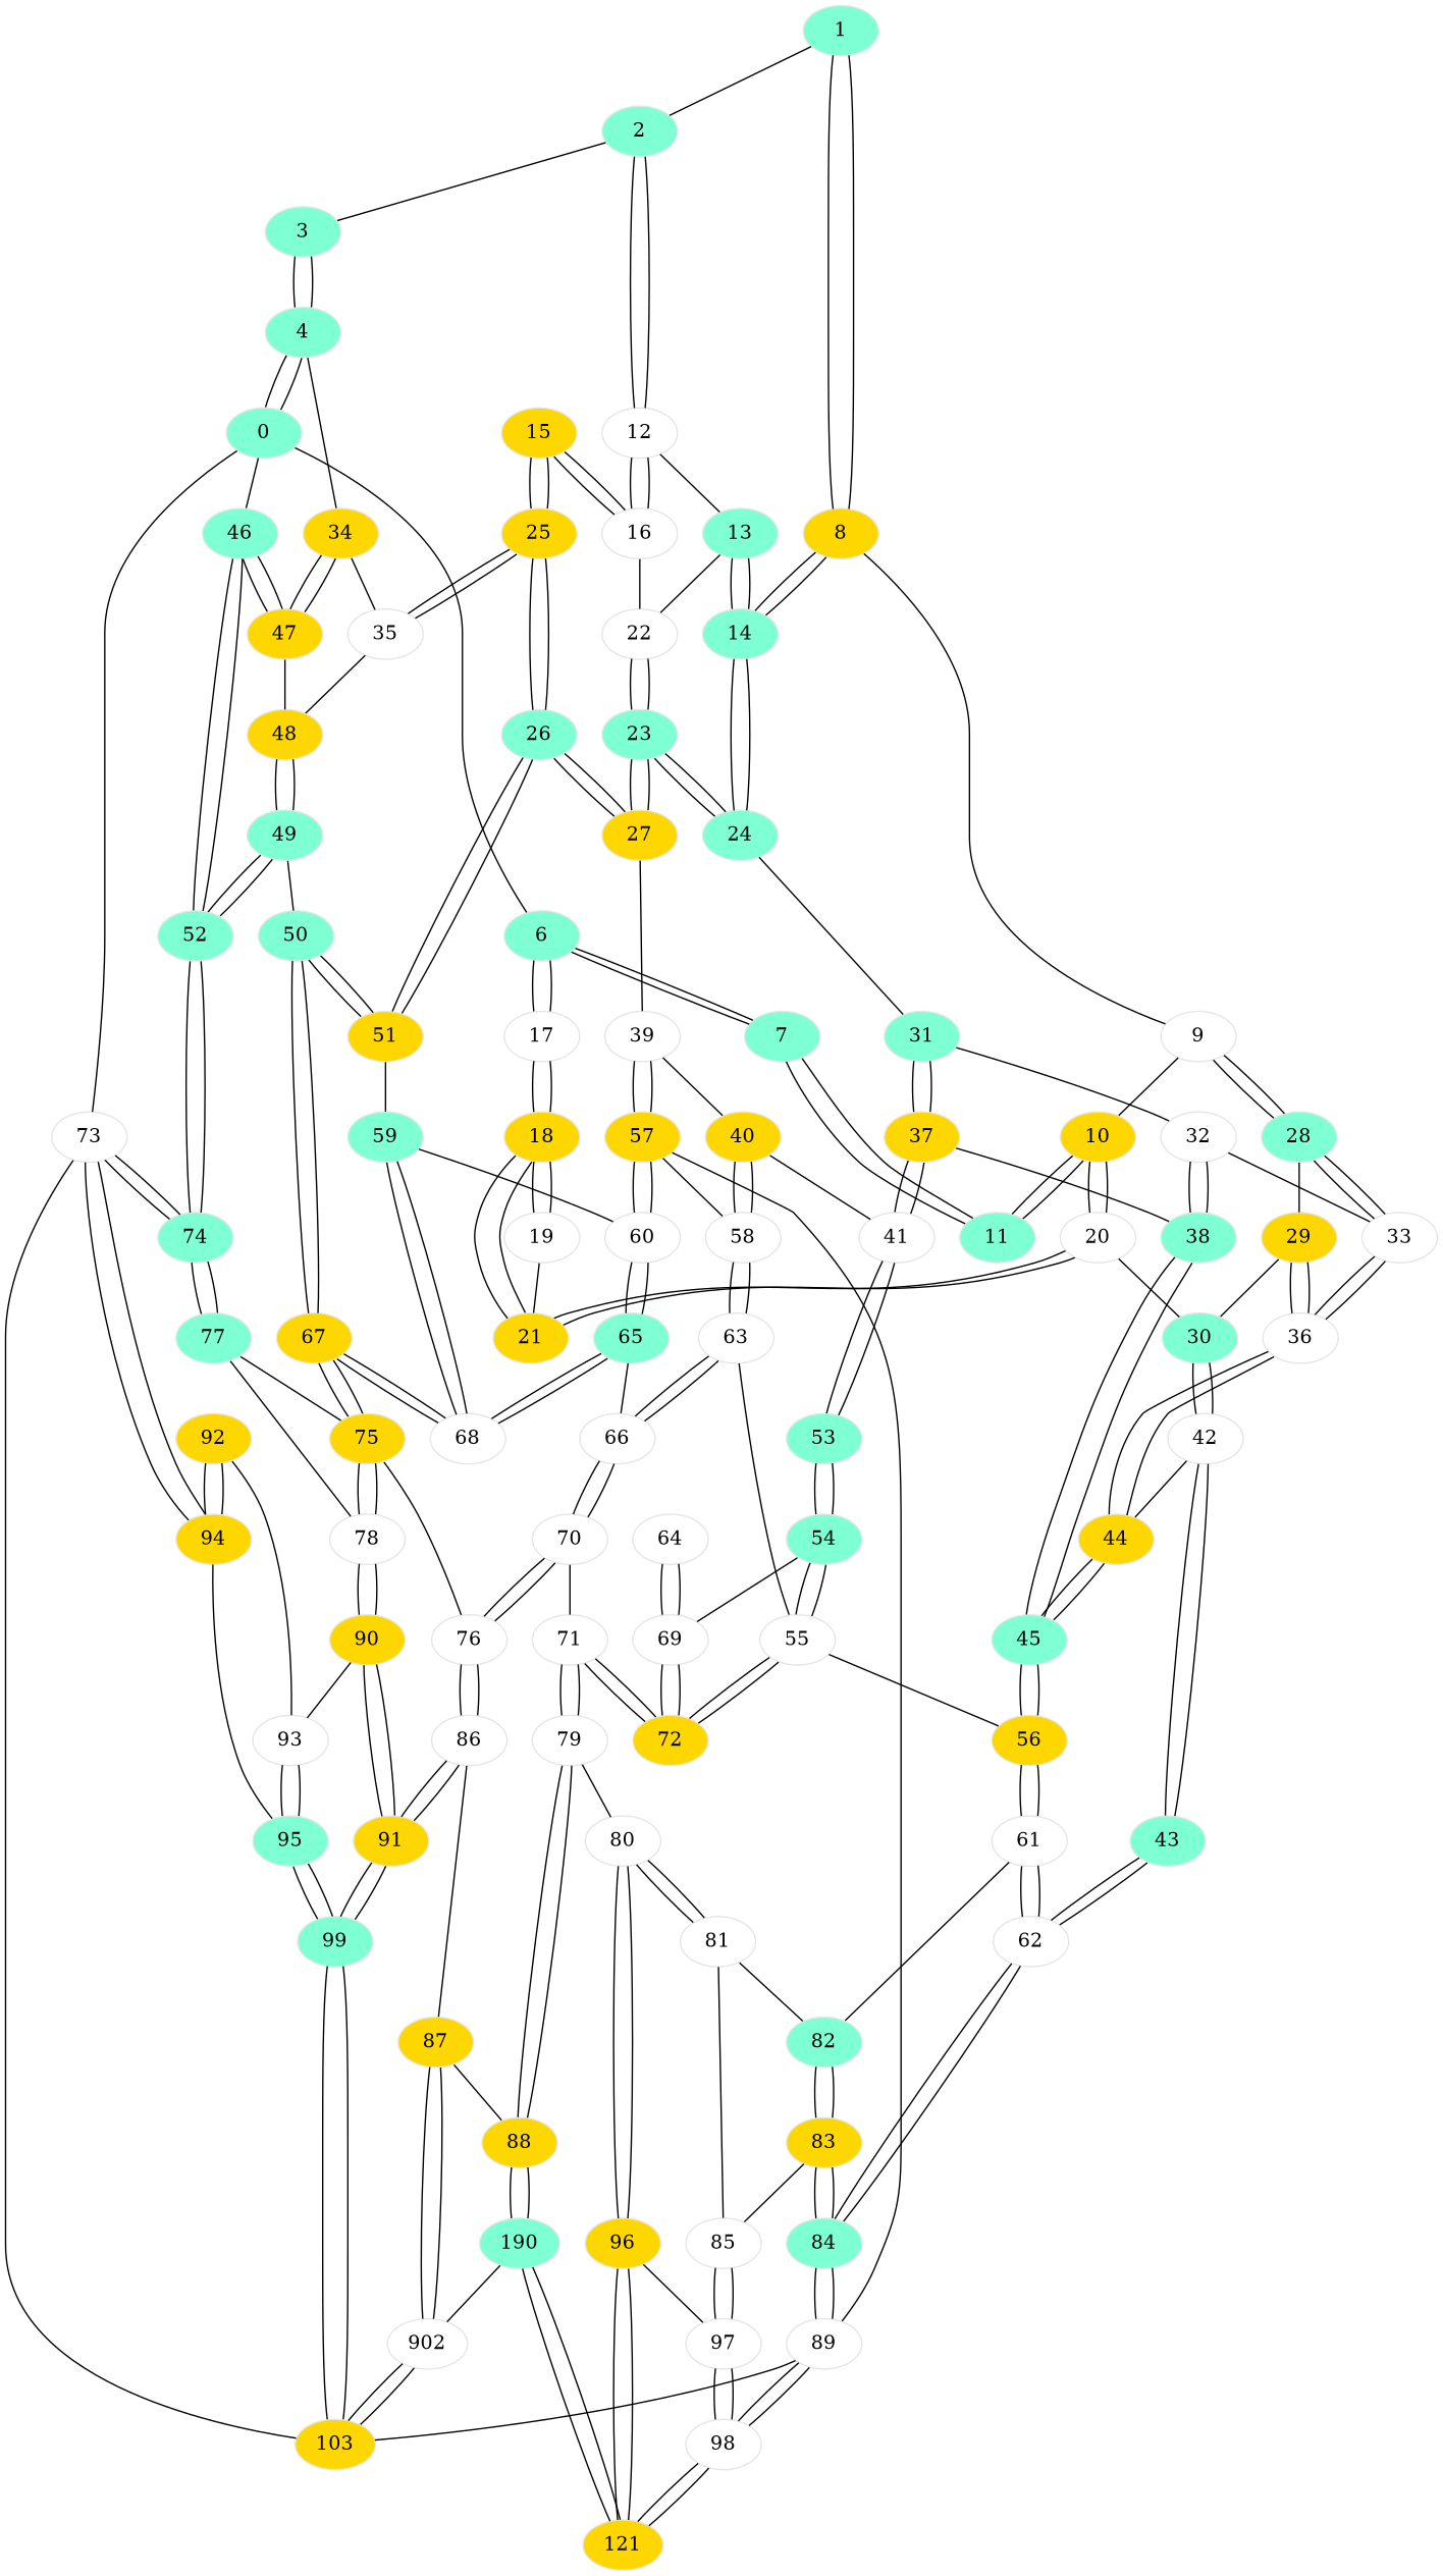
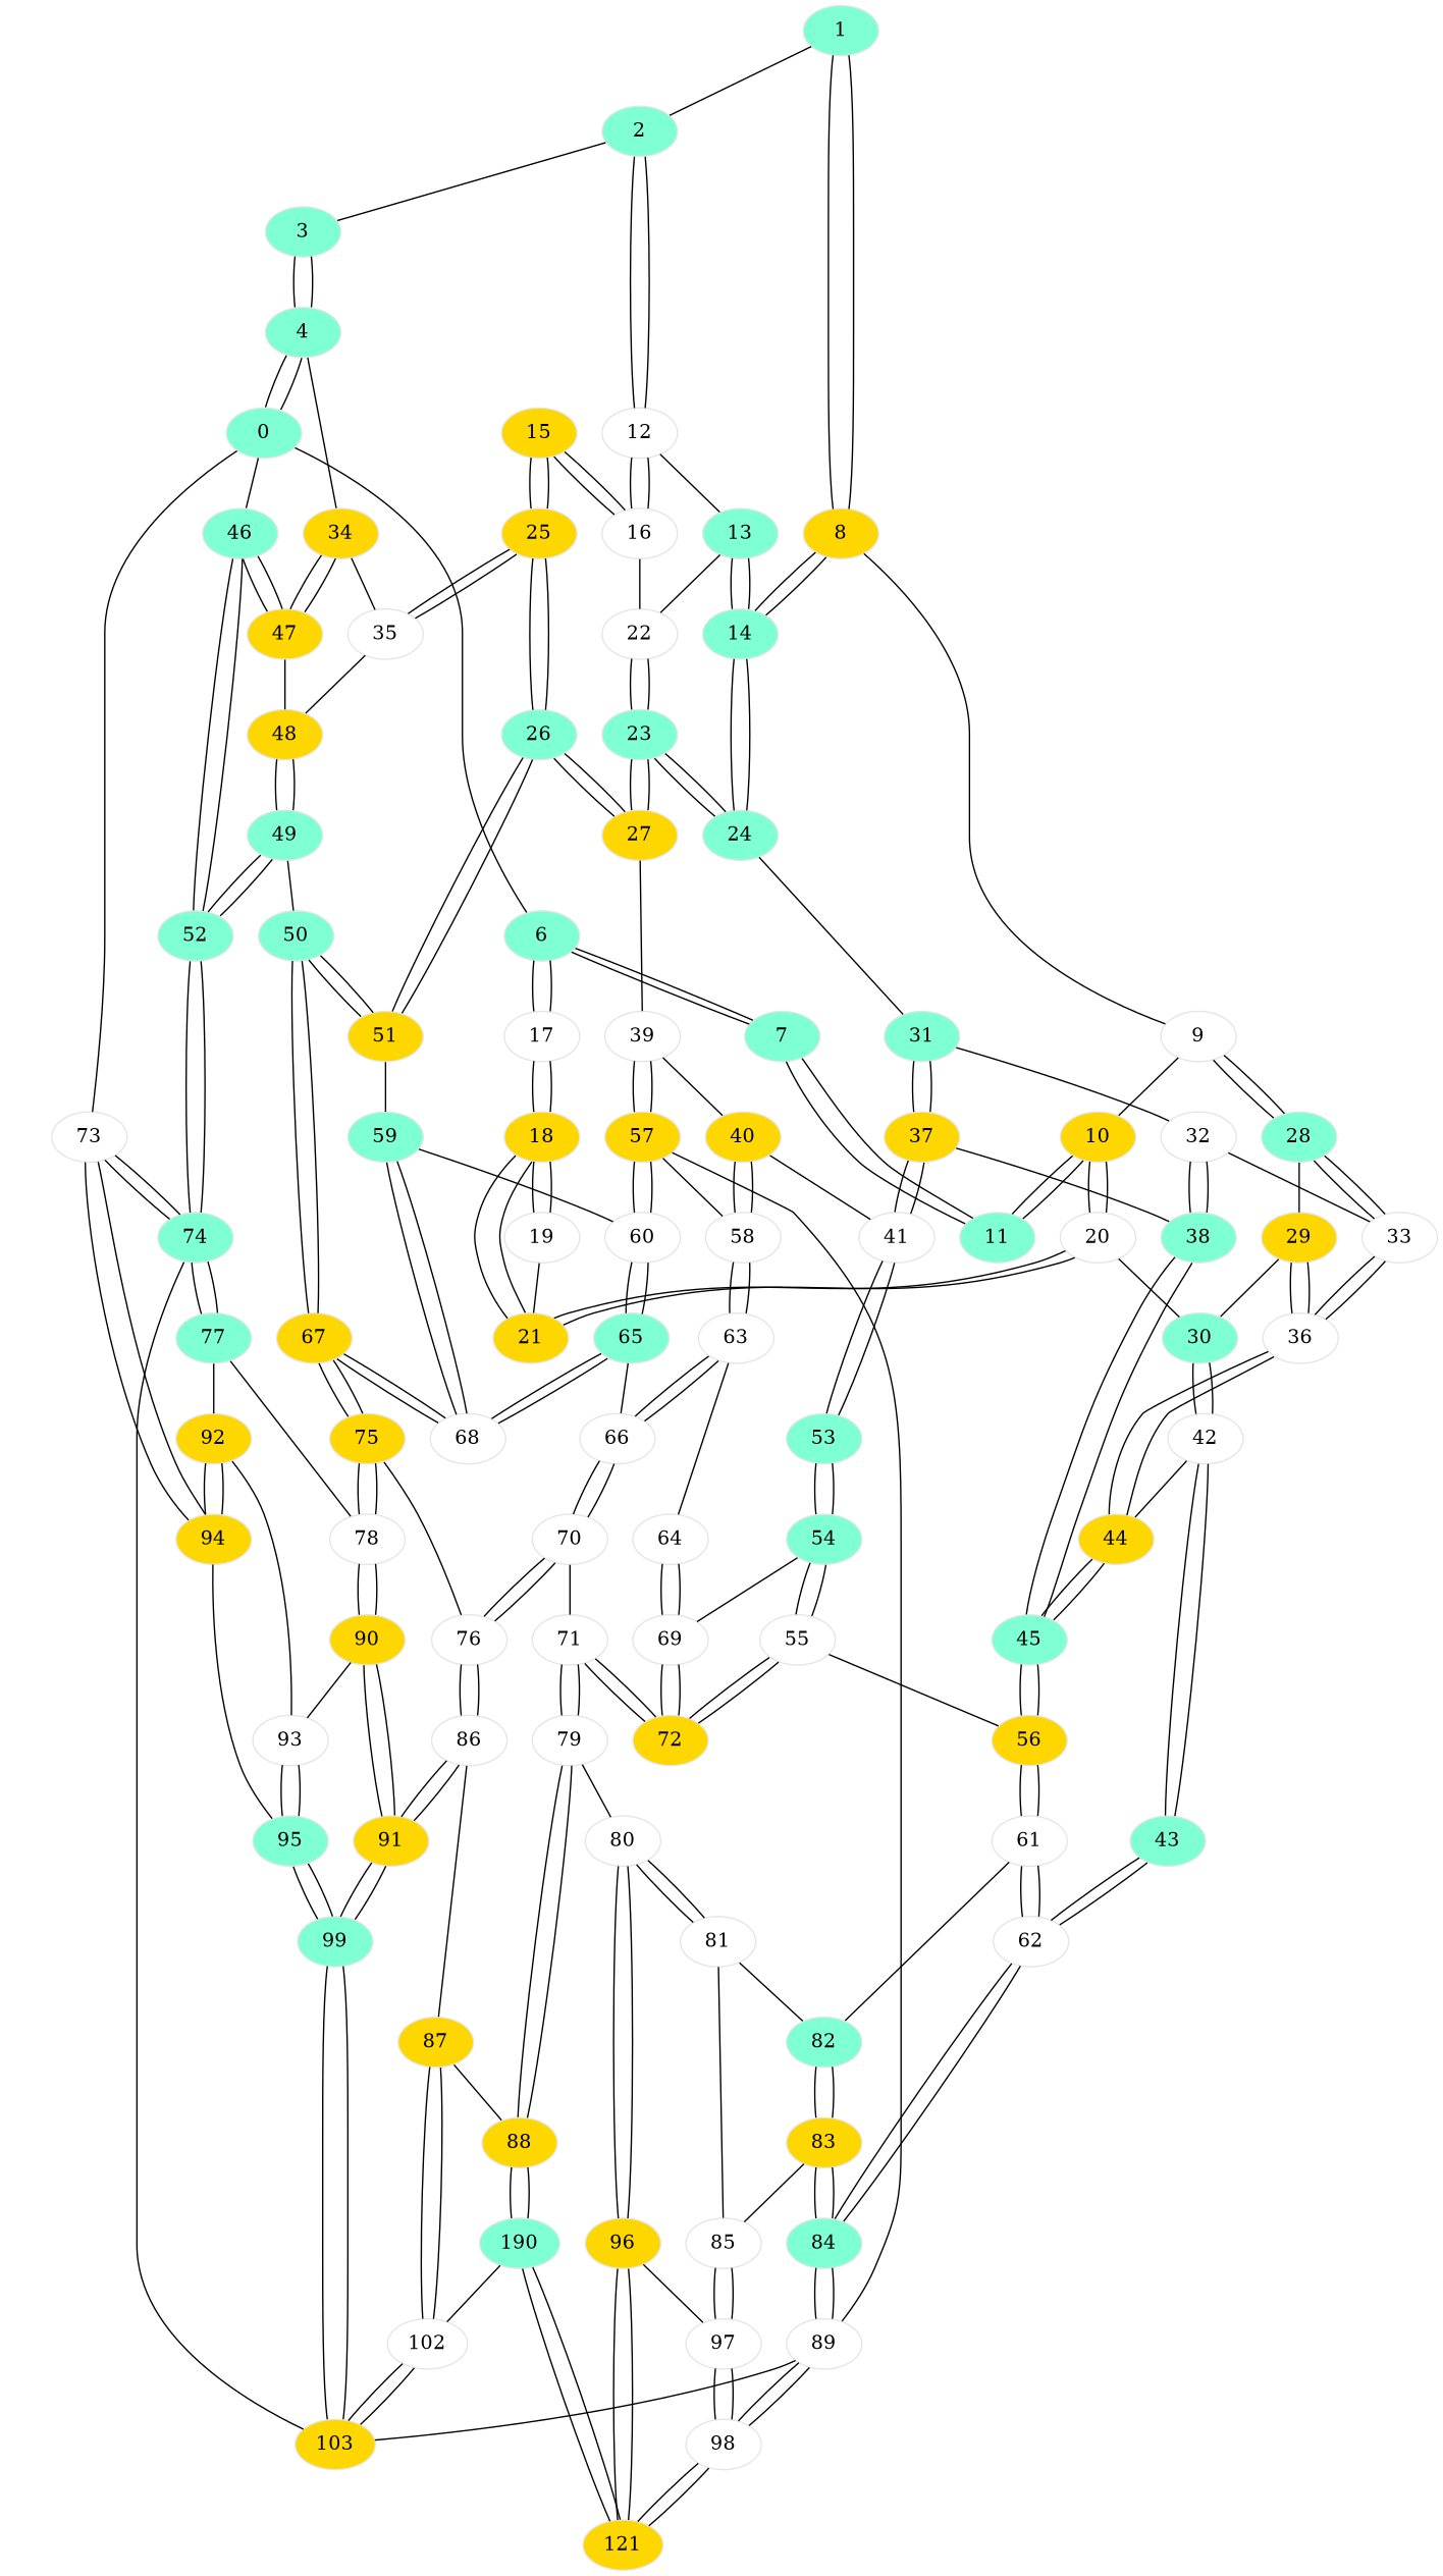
  graph {
    node [color=gray90 fillcolor=white style=filled]
    1 [fillcolor=aquamarine]
    2 [fillcolor=aquamarine]
    8 [fillcolor=gold]
    3 [fillcolor=aquamarine]
    12
    9
    14 [fillcolor=aquamarine]
    4 [fillcolor=aquamarine]
    13 [fillcolor=aquamarine]
    16
    n11 [fillcolor=aquamarine label=0]
    34 [fillcolor=gold]
    15 [fillcolor=gold]
    25 [fillcolor=gold]
    6 [fillcolor=aquamarine]
    46 [fillcolor=aquamarine]
    73
    35
    47 [fillcolor=gold]
    7 [fillcolor=aquamarine]
    17
    52 [fillcolor=aquamarine]
    74 [fillcolor=aquamarine]
    94 [fillcolor=gold]
    103 [fillcolor=gold]
    11 [fillcolor=aquamarine]
    18 [fillcolor=gold]
    89
    98
    10 [fillcolor=gold]
    28 [fillcolor=aquamarine]
    24 [fillcolor=aquamarine]
    20
    29 [fillcolor=gold]
    33
    21 [fillcolor=gold]
    30 [fillcolor=aquamarine]
    22
    23 [fillcolor=aquamarine]
    31 [fillcolor=aquamarine]
    26 [fillcolor=aquamarine]
    19
    43 [fillcolor=aquamarine]
    62
    42
    27 [fillcolor=gold]
    39
    32
    37 [fillcolor=gold]
    51 [fillcolor=gold]
    48 [fillcolor=gold]
    59 [fillcolor=aquamarine]
    40 [fillcolor=gold]
    57 [fillcolor=gold]
    36
    44 [fillcolor=gold]
    38 [fillcolor=aquamarine]
    41
    45 [fillcolor=aquamarine]
    49 [fillcolor=aquamarine]
    53 [fillcolor=aquamarine]
    56 [fillcolor=gold]
    58
    60
    63
    54 [fillcolor=aquamarine]
    84 [fillcolor=aquamarine]
    61
    50 [fillcolor=aquamarine]
    67 [fillcolor=gold]
    68
    75 [fillcolor=gold]
    77 [fillcolor=aquamarine]
    55
    69
    64
    72 [fillcolor=gold]
    82 [fillcolor=aquamarine]
    65 [fillcolor=aquamarine]
    66
    83 [fillcolor=gold]
    70
    71
    76
    78
    79
    86
    80
    88 [fillcolor=gold]
    95 [fillcolor=aquamarine]
    92 [fillcolor=gold]
    90 [fillcolor=gold]
    87 [fillcolor=gold]
    91 [fillcolor=gold]
    93
    81
    96 [fillcolor=gold]
    n98 [fillcolor=aquamarine label=190]
    85
    97
    n101 [fillcolor=gold label=121]
-   102 [label=902]
+   102
    99 [fillcolor=aquamarine]
    1 -- 2
    1 -- 8
    1 -- 8
    2 -- 3
    2 -- 12
    2 -- 12
    8 -- 9
    8 -- 14
    8 -- 14
    3 -- 4
    3 -- 4
    12 -- 13
    12 -- 16
    12 -- 16
    9 -- 10
    9 -- 28
    9 -- 28
    14 -- 24
    14 -- 24
    4 -- n11
    4 -- n11
    4 -- 34
    13 -- 14
    13 -- 14
    13 -- 22
    16 -- 22
    n11 -- 6
    n11 -- 46
    n11 -- 73
    34 -- 35
    34 -- 47
    34 -- 47
    15 -- 16
    15 -- 16
    15 -- 25
    15 -- 25
    25 -- 35
    25 -- 35
    25 -- 26
    25 -- 26
    6 -- 7
    6 -- 7
    6 -- 17
    6 -- 17
    46 -- 47
    46 -- 47
    46 -- 52
    46 -- 52
    73 -- 74
    73 -- 74
    73 -- 94
    73 -- 94
-   73 -- 103
+   74 -- 103
    35 -- 48
    47 -- 48
    7 -- 11
    7 -- 11
    17 -- 18
    17 -- 18
    52 -- 74
    52 -- 74
    74 -- 77
    74 -- 77
    94 -- 95
    18 -- 21
    18 -- 21
    18 -- 19
    18 -- 19
    89 -- 103
    89 -- 98
    89 -- 98
    98 -- n101
    98 -- n101
    10 -- 11
    10 -- 11
    10 -- 20
    10 -- 20
    28 -- 29
    28 -- 33
    28 -- 33
    24 -- 31
    20 -- 21
    20 -- 21
    20 -- 30
    29 -- 30
    29 -- 36
    29 -- 36
    33 -- 36
    33 -- 36
    30 -- 42
    30 -- 42
    22 -- 23
    22 -- 23
    23 -- 24
    23 -- 24
    23 -- 27
    23 -- 27
    31 -- 32
    31 -- 37
    31 -- 37
    26 -- 27
    26 -- 27
    26 -- 51
    26 -- 51
    19 -- 21
    43 -- 62
    43 -- 62
    62 -- 84
    62 -- 84
    42 -- 43
    42 -- 43
    42 -- 44
    27 -- 39
    39 -- 40
    39 -- 57
    39 -- 57
    32 -- 33
    32 -- 38
    32 -- 38
    37 -- 38
    37 -- 41
    37 -- 41
    51 -- 59
    48 -- 49
    48 -- 49
    59 -- 60
    59 -- 68
    59 -- 68
    40 -- 41
    40 -- 58
    40 -- 58
    57 -- 89
    57 -- 58
    57 -- 60
    57 -- 60
    36 -- 44
    36 -- 44
    44 -- 45
    44 -- 45
    38 -- 45
    38 -- 45
    41 -- 53
    41 -- 53
    45 -- 56
    45 -- 56
    49 -- 52
    49 -- 52
    49 -- 50
    53 -- 54
    53 -- 54
    56 -- 61
    56 -- 61
    58 -- 63
    58 -- 63
    60 -- 65
    60 -- 65
-   63 -- 55
+   63 -- 64
    63 -- 66
    63 -- 66
    54 -- 55
    54 -- 55
    54 -- 69
    84 -- 89
    84 -- 89
    61 -- 62
    61 -- 62
    61 -- 82
    50 -- 51
    50 -- 51
    50 -- 67
    50 -- 67
    67 -- 68
    67 -- 68
    67 -- 75
    67 -- 75
    75 -- 76
    75 -- 78
    75 -- 78
    77 -- 78
-   77 -- 75
+   77 -- 92
    55 -- 56
    55 -- 72
    55 -- 72
    69 -- 72
    69 -- 72
    64 -- 69
    64 -- 69
    82 -- 83
    82 -- 83
    65 -- 68
    65 -- 68
    65 -- 66
    66 -- 70
    66 -- 70
    83 -- 84
    83 -- 84
    83 -- 85
    70 -- 71
    70 -- 76
    70 -- 76
    71 -- 72
    71 -- 72
    71 -- 79
    71 -- 79
    76 -- 86
    76 -- 86
    78 -- 90
    78 -- 90
    79 -- 80
    79 -- 88
    79 -- 88
    86 -- 87
    86 -- 91
    86 -- 91
    80 -- 81
    80 -- 81
    80 -- 96
    80 -- 96
    88 -- n98
    88 -- n98
    95 -- 99
    95 -- 99
    92 -- 94
    92 -- 94
    92 -- 93
    90 -- 91
    90 -- 91
    90 -- 93
    87 -- 88
    87 -- 102
    87 -- 102
    91 -- 99
    91 -- 99
    93 -- 95
    93 -- 95
    81 -- 82
    81 -- 85
    96 -- 97
    96 -- n101
    96 -- n101
    n98 -- n101
    n98 -- n101
    n98 -- 102
    85 -- 97
    85 -- 97
    97 -- 98
    97 -- 98
    102 -- 103
    102 -- 103
    99 -- 103
    99 -- 103
  }
